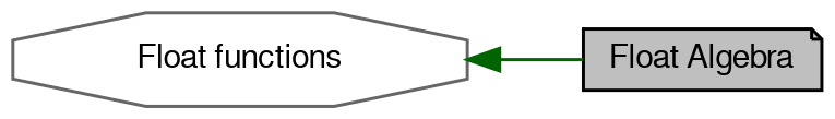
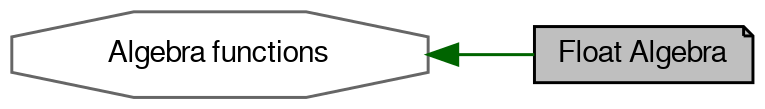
  digraph {
    rankdir=LR
    node [fontname=FreeSans fontsize=10 style=filled]
-   n1 [color=gray40 fillcolor=white height=0.2 label="Float functions" shape=octagon width=0.4]
+   n1 [color=gray40 fillcolor=white height=0.2 label="Algebra functions" shape=octagon width=0.4]
    n2 [color=black fillcolor=grey75 fontcolor=black height=0.2 label="Float Algebra" shape=note width=0.4]
    n1 -> n2 [color=darkgreen dir=back fontname=FreeSans fontsize=10 labelfontname=FreeSans labelfontsize=10 shape=plaintext style=solid]
  }
